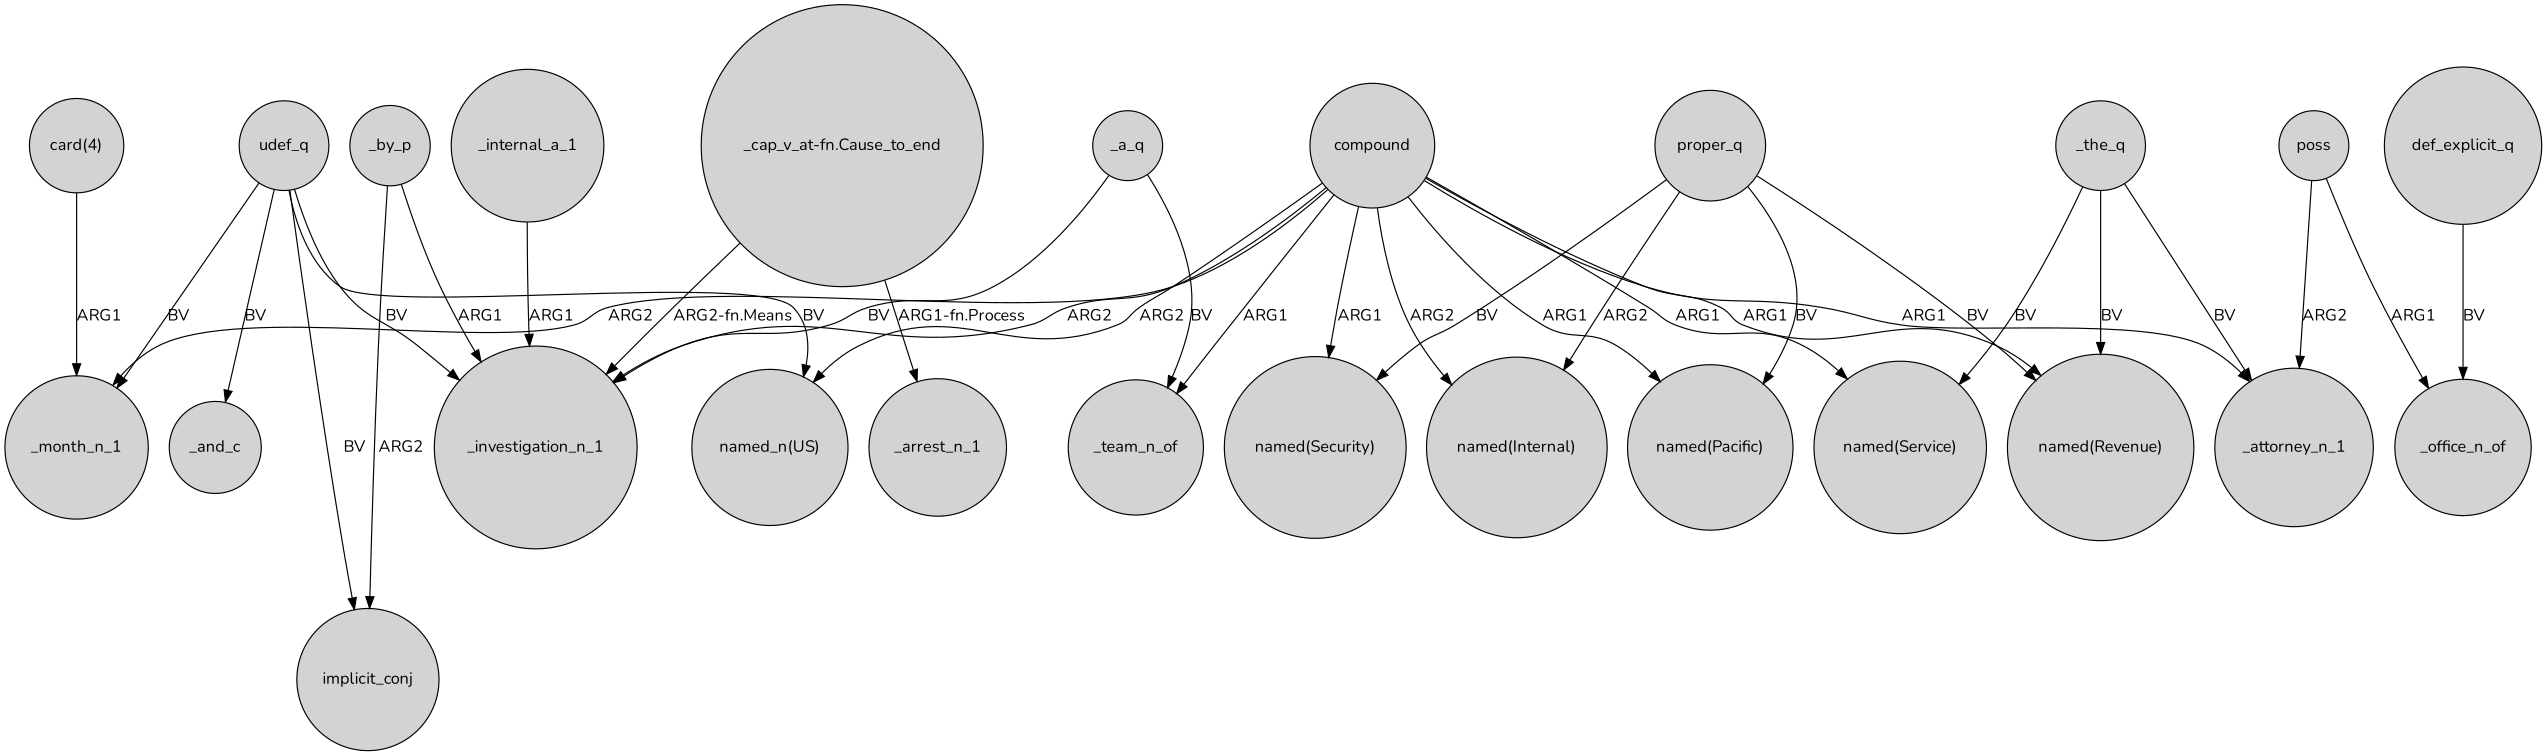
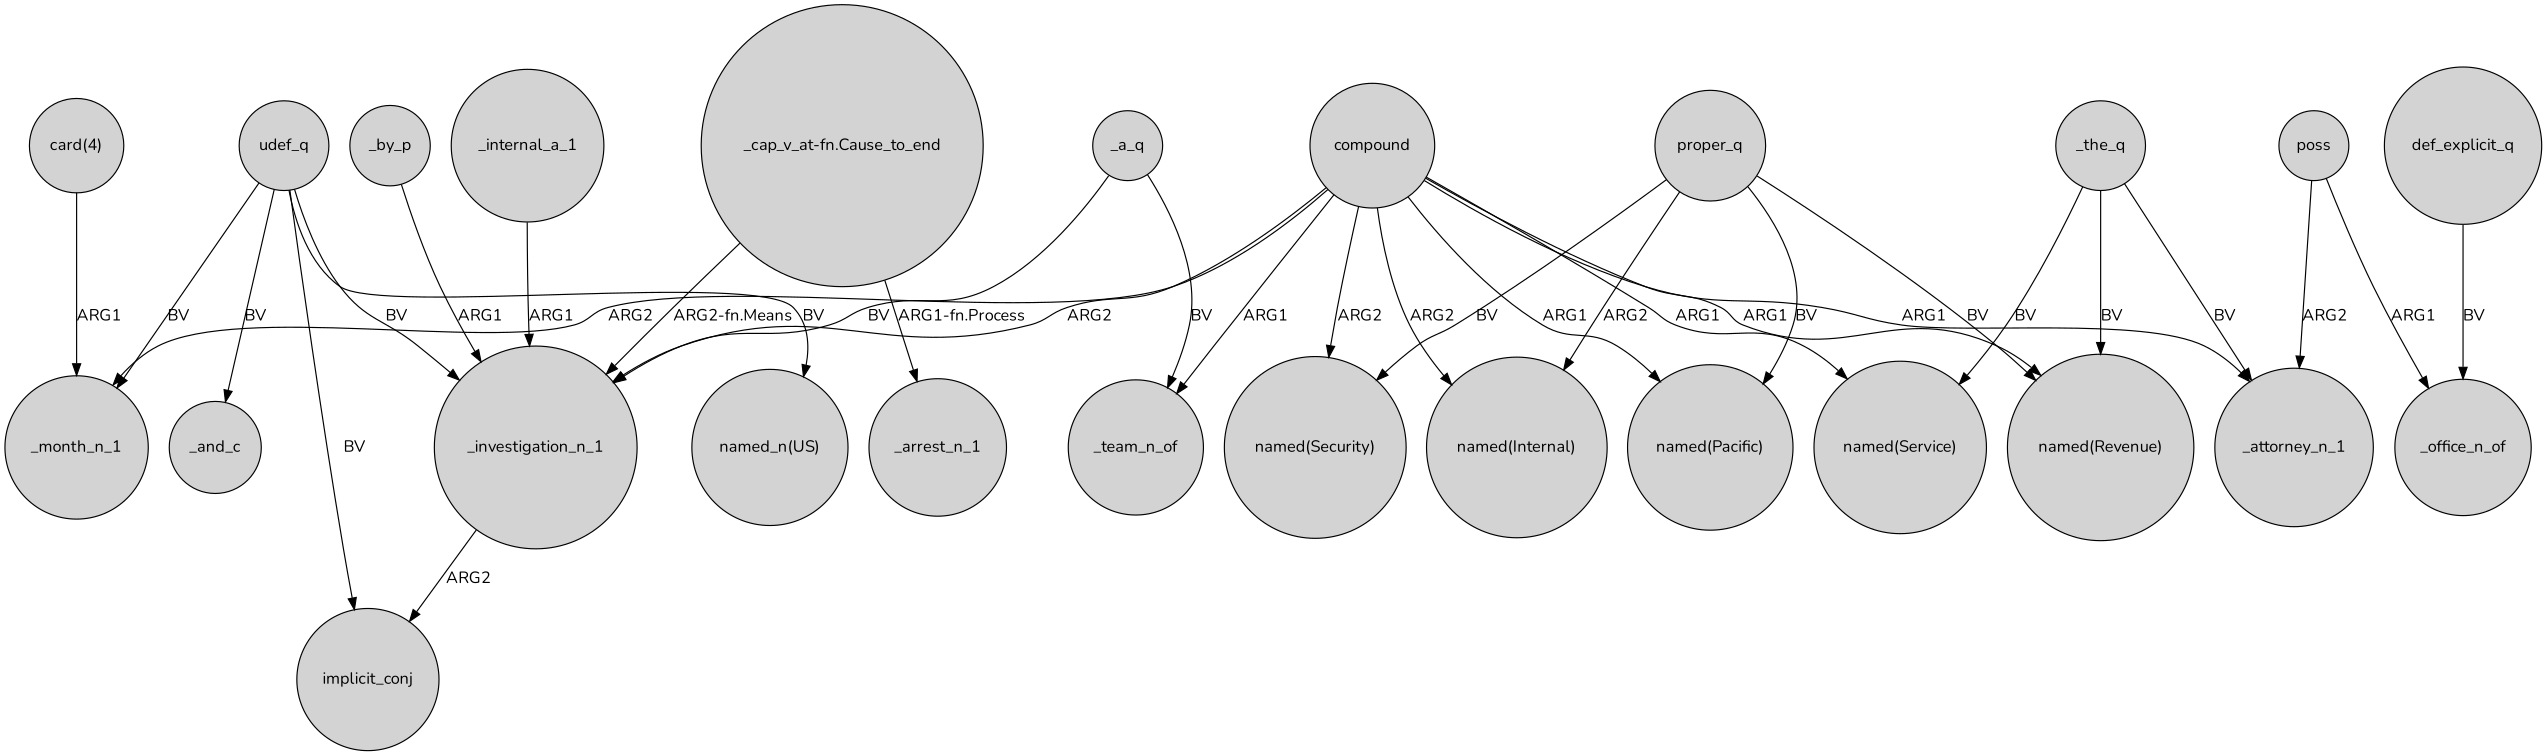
  digraph {
    fontname=Nunito
    node [fontname=Nunito shape=circle style=filled]
    edge [fontname=Nunito]
    udef_q
    _month_n_1
    _investigation_n_1
    _and_c
    implicit_conj
    "named_n(US)"
    _the_q
    _attorney_n_1
    "named(Service)"
    "named(Revenue)"
    proper_q
    "named(Internal)"
    "named(Security)"
    "named(Pacific)"
    compound
    _team_n_of
    _a_q
    _internal_a_1
    "card(4)"
    poss
    _office_n_of
    _by_p
    "_cap_v_at-fn.Cause_to_end"
    _arrest_n_1
    def_explicit_q
    udef_q -> _month_n_1 [label=BV]
    udef_q -> _investigation_n_1 [label=BV]
    udef_q -> _and_c [label=BV]
    udef_q -> implicit_conj [label=BV]
    udef_q -> "named_n(US)" [label=BV]
    _the_q -> _attorney_n_1 [label=BV]
    _the_q -> "named(Service)" [label=BV]
    _the_q -> "named(Revenue)" [label=BV]
    proper_q -> "named(Revenue)" [label=BV]
    proper_q -> "named(Internal)" [label=ARG2]
    proper_q -> "named(Security)" [label=BV]
    proper_q -> "named(Pacific)" [label=BV]
    compound -> _month_n_1 [label=ARG2]
    compound -> _investigation_n_1 [label=ARG2]
-   compound -> "named_n(US)" [label=ARG2]
    compound -> _attorney_n_1 [label=ARG1]
    compound -> "named(Service)" [label=ARG1]
    compound -> "named(Revenue)" [label=ARG1]
    compound -> "named(Internal)" [label=ARG2]
-   compound -> "named(Security)" [label=ARG1]
+   compound -> "named(Security)" [label=ARG2]
    compound -> "named(Pacific)" [label=ARG1]
    compound -> _team_n_of [label=ARG1]
    _a_q -> _investigation_n_1 [label=BV]
    _a_q -> _team_n_of [label=BV]
    _internal_a_1 -> _investigation_n_1 [label=ARG1]
    "card(4)" -> _month_n_1 [label=ARG1]
    poss -> _attorney_n_1 [label=ARG2]
    poss -> _office_n_of [label=ARG1]
    _by_p -> _investigation_n_1 [label=ARG1]
-   _by_p -> implicit_conj [label=ARG2]
+   _investigation_n_1 -> implicit_conj [label=ARG2]
    "_cap_v_at-fn.Cause_to_end" -> _investigation_n_1 [label="ARG2-fn.Means"]
    "_cap_v_at-fn.Cause_to_end" -> _arrest_n_1 [label="ARG1-fn.Process"]
    def_explicit_q -> _office_n_of [label=BV]
  }
